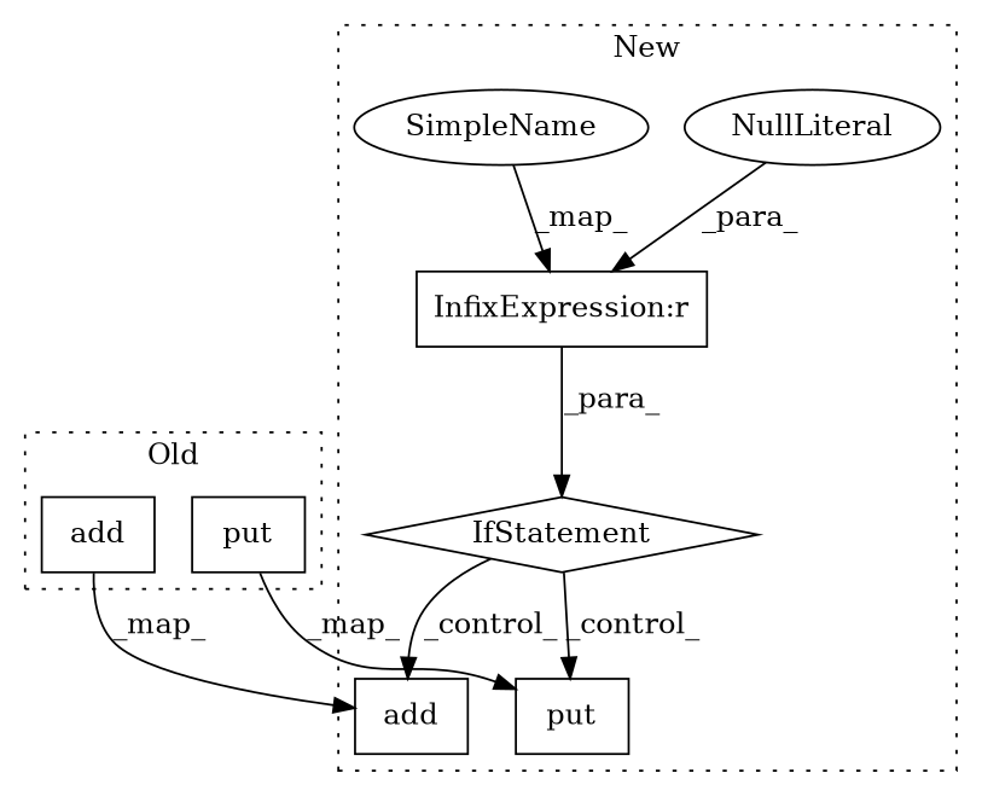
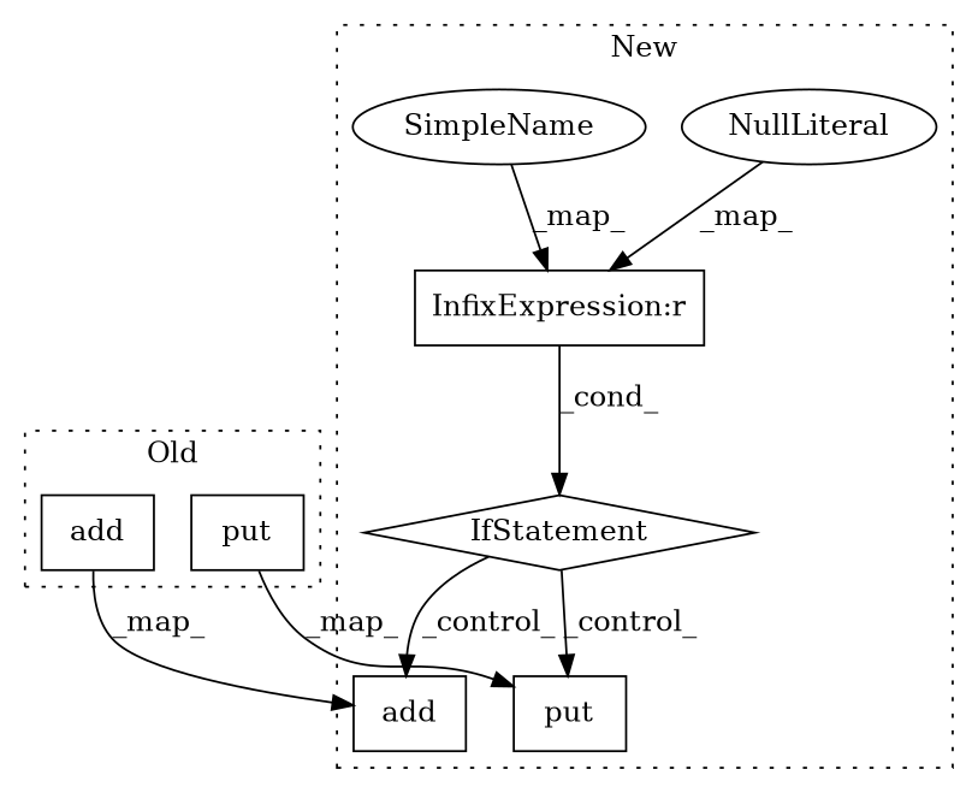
  digraph {
    node [a=32 l="4,1" shape=box]
    n1 [label=add s="29414,29426"]
    n2 [label=put s="29313,29361"]
    n3 [label=add s="29877,29889"]
    n4 [a=25 l="4,2" label=IfStatement s="29600,29633" shape=diamond]
    n5 [a=27 l=4 label="InfixExpression:r" s=29625]
    n6 [a=33 l=4 label=NullLiteral s=29629 shape=ellipse]
    n7 [label=put s="29772,29820"]
    n8 [a=42 l=21 label=SimpleName s=29604 shape=ellipse]
    subgraph cluster_1 {
      label=Old
      style=dotted
      n1
      n2
    }
    subgraph cluster_2 {
      label=New
      style=dotted
      n3
      n4
      n5
      n6
      n7
      n8
    }
    n1 -> n3 [label=_map_]
    n2 -> n7 [label=_map_]
    n4 -> n3 [label=_control_]
    n4 -> n7 [label=_control_]
-   n5 -> n4 [label=_para_]
-   n6 -> n5 [label=_para_]
+   n5 -> n4 [label=_cond_]
+   n6 -> n5 [label=_map_]
    n8 -> n5 [label=_map_]
  }
